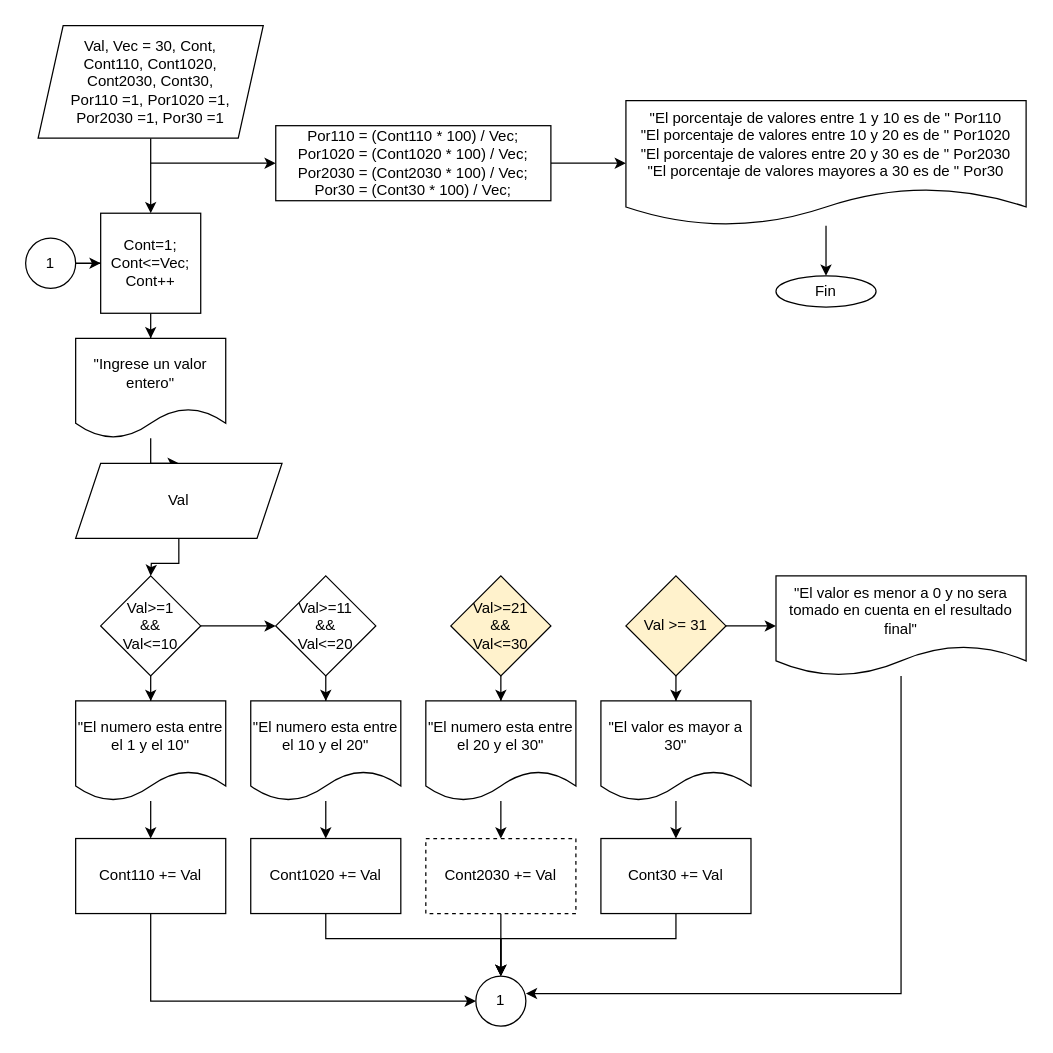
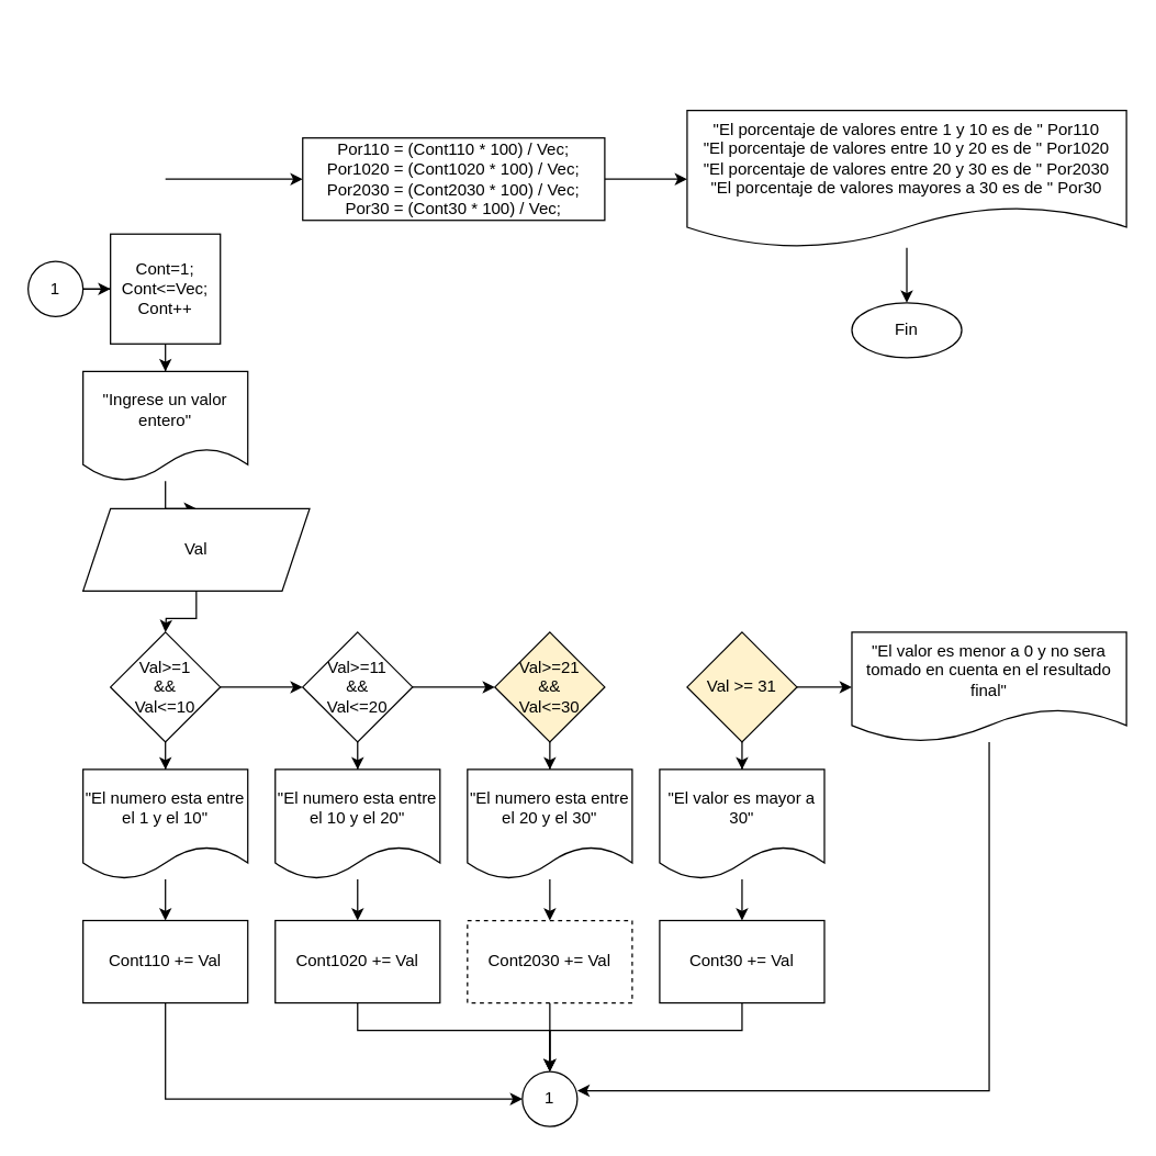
  <mxCell id="0" />
  <mxCell id="1" parent="0" />
- <mxCell id="2" value="" style="edgeStyle=orthogonalEdgeStyle;rounded=0;orthogonalLoop=1;jettySize=auto;html=1;" parent="1" source="3" target="5" edge="1"><mxGeometry relative="1" as="geometry" /></mxCell>
- <mxCell id="3" value="Val, Vec = 30, Cont,&lt;br&gt;Cont110, Cont1020, &lt;br&gt;Cont2030, Cont30,&lt;br&gt;Por110 =1, Por1020 =1,&lt;br&gt;Por2030 =1, Por30 =1" style="shape=parallelogram;perimeter=parallelogramPerimeter;whiteSpace=wrap;html=1;fixedSize=1;" parent="1" vertex="1"><mxGeometry x="30" y="20" width="180" height="90" as="geometry" /></mxCell>
  <mxCell id="4" value="" style="edgeStyle=orthogonalEdgeStyle;rounded=0;orthogonalLoop=1;jettySize=auto;html=1;" parent="1" source="5" target="7" edge="1"><mxGeometry relative="1" as="geometry" /></mxCell>
  <mxCell id="5" value="Cont=1;&lt;br&gt;Cont&amp;lt;=Vec;&lt;br&gt;Cont++" style="whiteSpace=wrap;html=1;rounded=0;" parent="1" vertex="1"><mxGeometry x="80" y="170" width="80" height="80" as="geometry" /></mxCell>
  <mxCell id="6" value="" style="edgeStyle=orthogonalEdgeStyle;rounded=0;orthogonalLoop=1;jettySize=auto;html=1;" parent="1" source="7" target="9" edge="1"><mxGeometry relative="1" as="geometry" /></mxCell>
  <mxCell id="7" value="&quot;Ingrese un valor&lt;br&gt;entero&quot;" style="shape=document;whiteSpace=wrap;html=1;boundedLbl=1;" parent="1" vertex="1"><mxGeometry x="60" y="270" width="120" height="80" as="geometry" /></mxCell>
  <mxCell id="8" value="" style="edgeStyle=orthogonalEdgeStyle;rounded=0;orthogonalLoop=1;jettySize=auto;html=1;" parent="1" source="9" edge="1"><mxGeometry relative="1" as="geometry"><mxPoint x="120" y="460" as="targetPoint" /></mxGeometry></mxCell>
  <mxCell id="9" value="Val" style="shape=parallelogram;perimeter=parallelogramPerimeter;whiteSpace=wrap;html=1;fixedSize=1;" parent="1" vertex="1"><mxGeometry x="60" y="370" width="165" height="60" as="geometry" /></mxCell>
  <mxCell id="10" value="" style="edgeStyle=orthogonalEdgeStyle;rounded=0;orthogonalLoop=1;jettySize=auto;html=1;entryX=0;entryY=0.5;entryDx=0;entryDy=0;" parent="1" edge="1"><mxGeometry relative="1" as="geometry"><mxPoint x="220" y="130" as="targetPoint" /><mxPoint x="120" y="130" as="sourcePoint" /></mxGeometry></mxCell>
- <mxCell id="11" value="Fin" style="ellipse;whiteSpace=wrap;html=1;" parent="1" vertex="1"><mxGeometry x="620" y="220" width="80" height="25" as="geometry" /></mxCell>
+ <mxCell id="11" value="Fin" style="ellipse;whiteSpace=wrap;html=1;" parent="1" vertex="1"><mxGeometry x="620" y="220" width="80" height="40" as="geometry" /></mxCell>
  <mxCell id="12" value="" style="edgeStyle=orthogonalEdgeStyle;rounded=0;orthogonalLoop=1;jettySize=auto;html=1;" edge="1" parent="1" source="13" target="5"><mxGeometry relative="1" as="geometry" /></mxCell>
  <mxCell id="13" value="1" style="ellipse;whiteSpace=wrap;html=1;aspect=fixed;" vertex="1" parent="1"><mxGeometry x="20" y="190" width="40" height="40" as="geometry" /></mxCell>
  <mxCell id="14" value="1" style="ellipse;whiteSpace=wrap;html=1;aspect=fixed;" vertex="1" parent="1"><mxGeometry x="380" y="780" width="40" height="40" as="geometry" /></mxCell>
  <mxCell id="15" value="" style="edgeStyle=orthogonalEdgeStyle;rounded=0;orthogonalLoop=1;jettySize=auto;html=1;" edge="1" parent="1" source="17" target="19"><mxGeometry relative="1" as="geometry" /></mxCell>
  <mxCell id="16" value="" style="edgeStyle=orthogonalEdgeStyle;rounded=0;orthogonalLoop=1;jettySize=auto;html=1;" edge="1" parent="1" source="17" target="22"><mxGeometry relative="1" as="geometry" /></mxCell>
  <mxCell id="17" value="Val&amp;gt;=1&lt;br&gt;&amp;amp;&amp;amp;&lt;br&gt;Val&amp;lt;=10" style="rhombus;whiteSpace=wrap;html=1;" vertex="1" parent="1"><mxGeometry x="80" y="460" width="80" height="80" as="geometry" /></mxCell>
  <mxCell id="18" value="" style="edgeStyle=orthogonalEdgeStyle;rounded=0;orthogonalLoop=1;jettySize=auto;html=1;" edge="1" parent="1" source="19" target="26"><mxGeometry relative="1" as="geometry" /></mxCell>
  <mxCell id="19" value="&quot;El numero esta entre el 1 y el 10&quot;" style="shape=document;whiteSpace=wrap;html=1;boundedLbl=1;" vertex="1" parent="1"><mxGeometry x="60" y="560" width="120" height="80" as="geometry" /></mxCell>
  <mxCell id="20" value="" style="edgeStyle=orthogonalEdgeStyle;rounded=0;orthogonalLoop=1;jettySize=auto;html=1;" edge="1" parent="1" source="22" target="24"><mxGeometry relative="1" as="geometry" /></mxCell>
+ <mxCell id="21" value="" style="edgeStyle=orthogonalEdgeStyle;rounded=0;orthogonalLoop=1;jettySize=auto;html=1;" edge="1" parent="1" source="22" target="30"><mxGeometry relative="1" as="geometry" /></mxCell>
  <mxCell id="22" value="Val&amp;gt;=11&lt;br&gt;&amp;amp;&amp;amp;&lt;br&gt;Val&amp;lt;=20" style="rhombus;whiteSpace=wrap;html=1;" vertex="1" parent="1"><mxGeometry x="220" y="460" width="80" height="80" as="geometry" /></mxCell>
  <mxCell id="23" value="" style="edgeStyle=orthogonalEdgeStyle;rounded=0;orthogonalLoop=1;jettySize=auto;html=1;" edge="1" parent="1" source="24" target="28"><mxGeometry relative="1" as="geometry" /></mxCell>
  <mxCell id="24" value="&quot;El numero esta entre el 10 y el 20&quot;" style="shape=document;whiteSpace=wrap;html=1;boundedLbl=1;" vertex="1" parent="1"><mxGeometry x="200" y="560" width="120" height="80" as="geometry" /></mxCell>
  <mxCell id="25" value="" style="edgeStyle=orthogonalEdgeStyle;rounded=0;orthogonalLoop=1;jettySize=auto;html=1;entryX=0;entryY=0.5;entryDx=0;entryDy=0;" edge="1" parent="1" source="26" target="14"><mxGeometry relative="1" as="geometry"><mxPoint x="120" y="810" as="targetPoint" /><Array as="points"><mxPoint x="120" y="800" /></Array></mxGeometry></mxCell>
  <mxCell id="26" value="Cont110 += Val" style="rounded=0;whiteSpace=wrap;html=1;" vertex="1" parent="1"><mxGeometry x="60" y="670" width="120" height="60" as="geometry" /></mxCell>
  <mxCell id="27" value="" style="edgeStyle=orthogonalEdgeStyle;rounded=0;orthogonalLoop=1;jettySize=auto;html=1;entryX=0.5;entryY=0;entryDx=0;entryDy=0;" edge="1" parent="1" source="28" target="14"><mxGeometry relative="1" as="geometry"><mxPoint x="260" y="810" as="targetPoint" /><Array as="points"><mxPoint x="260" y="750" /><mxPoint x="400" y="750" /></Array></mxGeometry></mxCell>
  <mxCell id="28" value="Cont1020 += Val" style="rounded=0;whiteSpace=wrap;html=1;" vertex="1" parent="1"><mxGeometry x="200" y="670" width="120" height="60" as="geometry" /></mxCell>
  <mxCell id="29" value="" style="edgeStyle=orthogonalEdgeStyle;rounded=0;orthogonalLoop=1;jettySize=auto;html=1;" edge="1" parent="1" source="30" target="32"><mxGeometry relative="1" as="geometry" /></mxCell>
  <mxCell id="30" value="Val&amp;gt;=21&lt;br&gt;&amp;amp;&amp;amp;&lt;br&gt;Val&amp;lt;=30" style="rhombus;whiteSpace=wrap;html=1;fillColor=#fff2cc;" vertex="1" parent="1"><mxGeometry x="360" y="460" width="80" height="80" as="geometry" /></mxCell>
  <mxCell id="31" value="" style="edgeStyle=orthogonalEdgeStyle;rounded=0;orthogonalLoop=1;jettySize=auto;html=1;" edge="1" parent="1" source="32" target="34"><mxGeometry relative="1" as="geometry" /></mxCell>
  <mxCell id="32" value="&quot;El numero esta entre el 20 y el 30&quot;" style="shape=document;whiteSpace=wrap;html=1;boundedLbl=1;" vertex="1" parent="1"><mxGeometry x="340" y="560" width="120" height="80" as="geometry" /></mxCell>
  <mxCell id="33" value="" style="edgeStyle=orthogonalEdgeStyle;rounded=0;orthogonalLoop=1;jettySize=auto;html=1;" edge="1" parent="1" source="34" target="14"><mxGeometry relative="1" as="geometry" /></mxCell>
  <mxCell id="34" value="Cont2030 += Val" style="rounded=0;whiteSpace=wrap;html=1;dashed=1;" vertex="1" parent="1"><mxGeometry x="340" y="670" width="120" height="60" as="geometry" /></mxCell>
  <mxCell id="35" value="" style="edgeStyle=orthogonalEdgeStyle;rounded=0;orthogonalLoop=1;jettySize=auto;html=1;" edge="1" parent="1" source="37" target="39"><mxGeometry relative="1" as="geometry" /></mxCell>
  <mxCell id="36" value="" style="edgeStyle=orthogonalEdgeStyle;rounded=0;orthogonalLoop=1;jettySize=auto;html=1;" edge="1" parent="1" source="37" target="43"><mxGeometry relative="1" as="geometry" /></mxCell>
  <mxCell id="37" value="Val &amp;gt;= 31" style="rhombus;whiteSpace=wrap;html=1;fillColor=#fff2cc;" vertex="1" parent="1"><mxGeometry x="500" y="460" width="80" height="80" as="geometry" /></mxCell>
  <mxCell id="38" value="" style="edgeStyle=orthogonalEdgeStyle;rounded=0;orthogonalLoop=1;jettySize=auto;html=1;" edge="1" parent="1" source="39" target="41"><mxGeometry relative="1" as="geometry" /></mxCell>
  <mxCell id="39" value="&quot;El valor es mayor a 30&quot;" style="shape=document;whiteSpace=wrap;html=1;boundedLbl=1;" vertex="1" parent="1"><mxGeometry x="480" y="560" width="120" height="80" as="geometry" /></mxCell>
  <mxCell id="40" value="" style="edgeStyle=orthogonalEdgeStyle;rounded=0;orthogonalLoop=1;jettySize=auto;html=1;entryX=0.5;entryY=0;entryDx=0;entryDy=0;" edge="1" parent="1" source="41" target="14"><mxGeometry relative="1" as="geometry"><mxPoint x="540" y="800" as="targetPoint" /><Array as="points"><mxPoint x="540" y="750" /><mxPoint x="400" y="750" /></Array></mxGeometry></mxCell>
  <mxCell id="41" value="Cont30 += Val" style="rounded=0;whiteSpace=wrap;html=1;" vertex="1" parent="1"><mxGeometry x="480" y="670" width="120" height="60" as="geometry" /></mxCell>
  <mxCell id="42" value="" style="edgeStyle=orthogonalEdgeStyle;rounded=0;orthogonalLoop=1;jettySize=auto;html=1;entryX=1;entryY=0.35;entryDx=0;entryDy=0;entryPerimeter=0;" edge="1" parent="1" source="43" target="14"><mxGeometry relative="1" as="geometry"><mxPoint x="720" y="640" as="targetPoint" /><Array as="points"><mxPoint x="720" y="794" /></Array></mxGeometry></mxCell>
  <mxCell id="43" value="&quot;El valor es menor a 0 y no sera tomado en cuenta en el resultado final&quot;" style="shape=document;whiteSpace=wrap;html=1;boundedLbl=1;" vertex="1" parent="1"><mxGeometry x="620" y="460" width="200" height="80" as="geometry" /></mxCell>
  <mxCell id="44" value="" style="edgeStyle=orthogonalEdgeStyle;rounded=0;orthogonalLoop=1;jettySize=auto;html=1;" edge="1" parent="1" source="45" target="47"><mxGeometry relative="1" as="geometry" /></mxCell>
  <mxCell id="45" value="&lt;div&gt;Por110 = (Cont110 * 100) / Vec;&lt;/div&gt;&lt;div&gt; Por1020 = (Cont1020 * 100) / Vec;&lt;/div&gt;&lt;div&gt;&lt;span style=&quot;&quot;&gt; &lt;/span&gt;Por2030 = (Cont2030 * 100) / Vec;&lt;/div&gt;&lt;div&gt;&lt;span style=&quot;&quot;&gt; &lt;/span&gt;Por30 = (Cont30 * 100) / Vec;&lt;/div&gt;" style="rounded=0;whiteSpace=wrap;html=1;" vertex="1" parent="1"><mxGeometry x="220" y="100" width="220" height="60" as="geometry" /></mxCell>
  <mxCell id="46" value="" style="edgeStyle=orthogonalEdgeStyle;rounded=0;orthogonalLoop=1;jettySize=auto;html=1;" edge="1" parent="1" source="47" target="11"><mxGeometry relative="1" as="geometry" /></mxCell>
  <mxCell id="47" value="&quot;El porcentaje de valores entre 1 y 10 es de &quot; Por110&lt;br&gt;&quot;El porcentaje de valores entre 10 y 20 es de &quot; Por1020&lt;br&gt;&quot;El porcentaje de valores entre 20 y 30 es de &quot; Por2030&lt;br&gt;&quot;El porcentaje de valores mayores a 30 es de &quot; Por30" style="shape=document;whiteSpace=wrap;html=1;boundedLbl=1;" vertex="1" parent="1"><mxGeometry x="500" y="80" width="320" height="100" as="geometry" /></mxCell>
